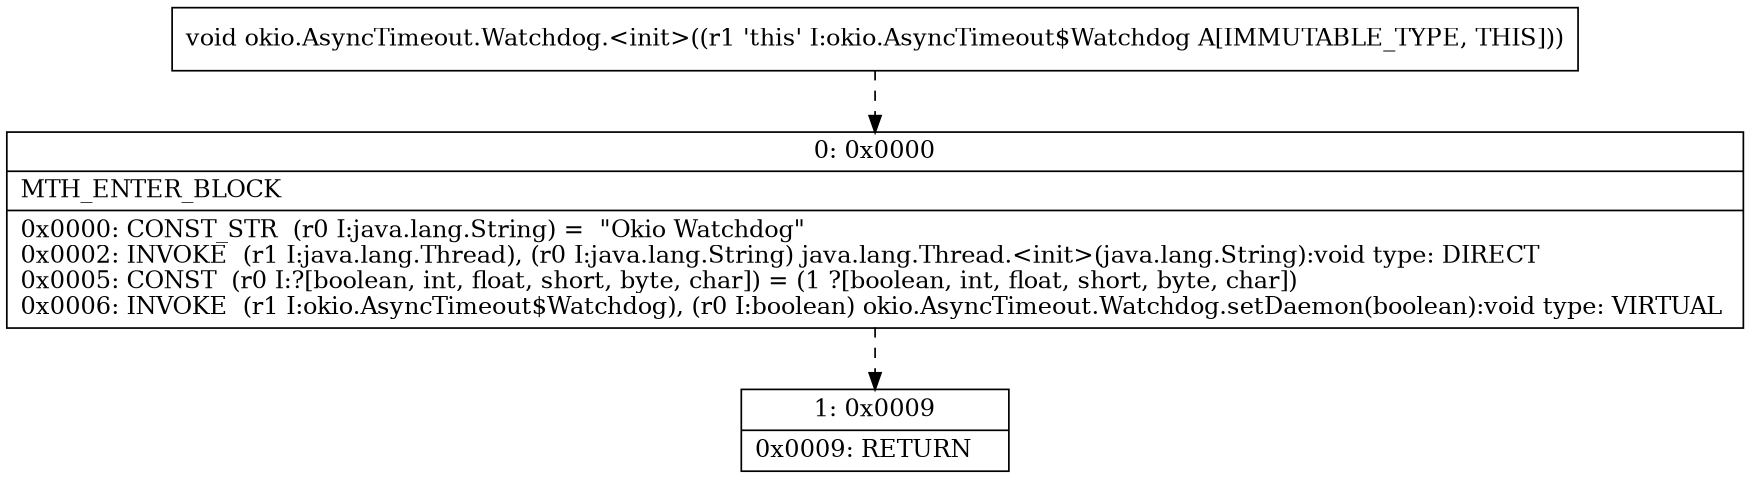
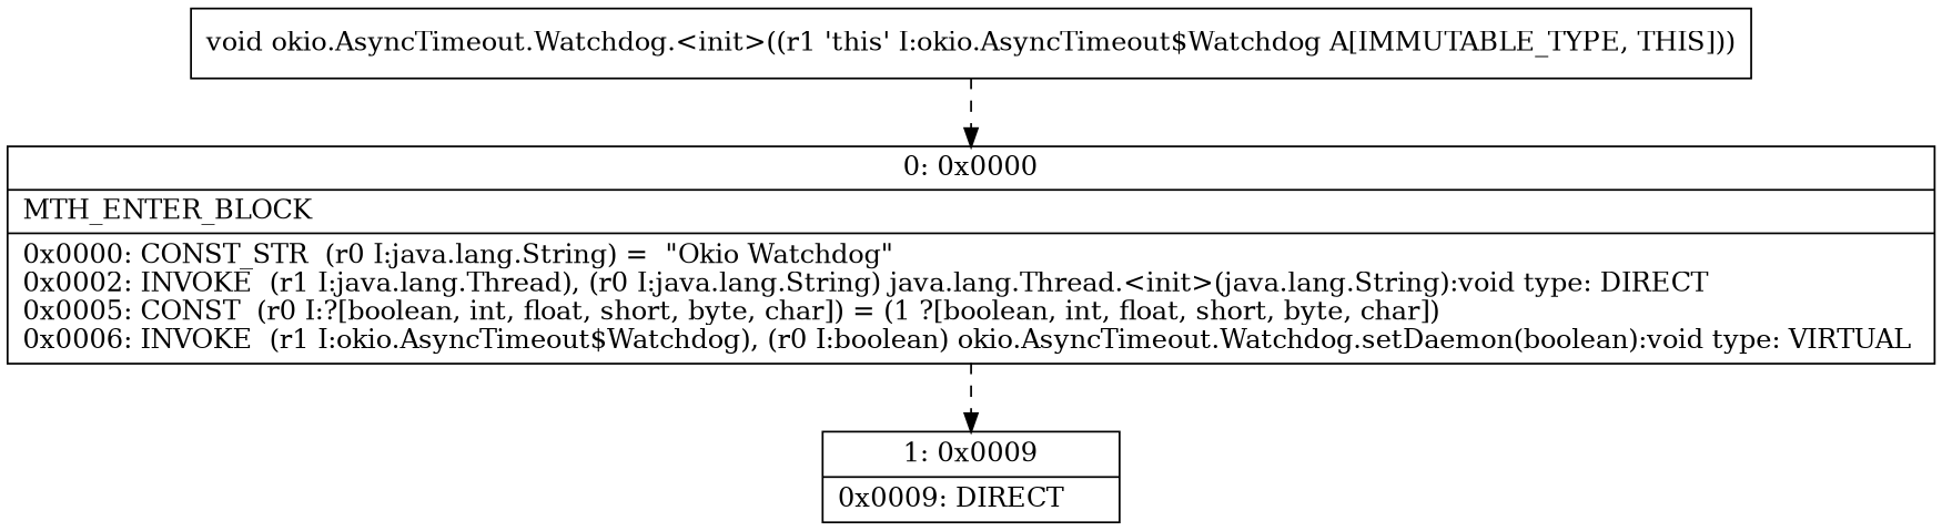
  digraph {
    node [shape=record]
    edge [style=dashed]
    n1 [label="{0\:\ 0x0000|MTH_ENTER_BLOCK\l|0x0000: CONST_STR  (r0 I:java.lang.String) =  \"Okio Watchdog\" \l0x0002: INVOKE  (r1 I:java.lang.Thread), (r0 I:java.lang.String) java.lang.Thread.\<init\>(java.lang.String):void type: DIRECT \l0x0005: CONST  (r0 I:?[boolean, int, float, short, byte, char]) = (1 ?[boolean, int, float, short, byte, char]) \l0x0006: INVOKE  (r1 I:okio.AsyncTimeout$Watchdog), (r0 I:boolean) okio.AsyncTimeout.Watchdog.setDaemon(boolean):void type: VIRTUAL \l}"]
-   n2 [label="{1\:\ 0x0009|0x0009: RETURN   \l}"]
+   n2 [label="{1\:\ 0x0009|0x0009: DIRECT   \l}"]
    n3 [label="{void okio.AsyncTimeout.Watchdog.\<init\>((r1 'this' I:okio.AsyncTimeout$Watchdog A[IMMUTABLE_TYPE, THIS])) }"]
    n1 -> n2
    n3 -> n1
  }
